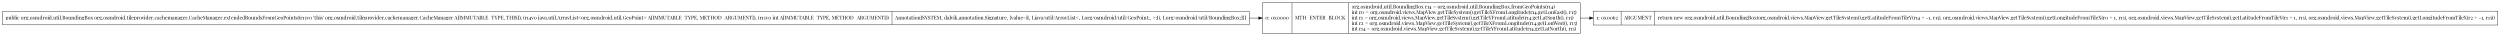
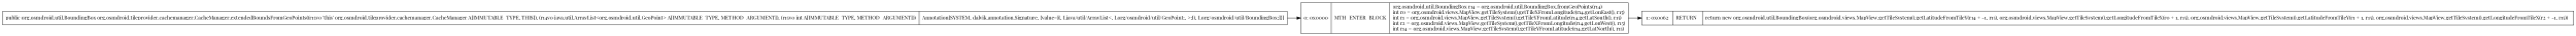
  digraph {
    rankdir=LR
    fontname="Playfair Display"
    node [shape=record fontname="Playfair Display"]
    edge [fontname="Playfair Display"]
    n1 [label="{0\:\ 0x0000|MTH_ENTER_BLOCK\l|org.osmdroid.util.BoundingBox r14 = org.osmdroid.util.BoundingBox.fromGeoPoints(r14)\lint r0 = org.osmdroid.views.MapView.getTileSystem().getTileXFromLongitude(r14.getLonEast(), r15)\lint r1 = org.osmdroid.views.MapView.getTileSystem().getTileYFromLatitude(r14.getLatSouth(), r15)\lint r2 = org.osmdroid.views.MapView.getTileSystem().getTileXFromLongitude(r14.getLonWest(), r15)\lint r14 = org.osmdroid.views.MapView.getTileSystem().getTileYFromLatitude(r14.getLatNorth(), r15)\l}"]
-   n2 [label="{1\:\ 0x0062|ARGUMENT\l|return new org.osmdroid.util.BoundingBox(org.osmdroid.views.MapView.getTileSystem().getLatitudeFromTileY(r14 + \-1, r15), org.osmdroid.views.MapView.getTileSystem().getLongitudeFromTileX(r0 + 1, r15), org.osmdroid.views.MapView.getTileSystem().getLatitudeFromTileY(r1 + 1, r15), org.osmdroid.views.MapView.getTileSystem().getLongitudeFromTileX(r2 + \-1, r15))\l}"]
+   n2 [label="{1\:\ 0x0062|RETURN\l|return new org.osmdroid.util.BoundingBox(org.osmdroid.views.MapView.getTileSystem().getLatitudeFromTileY(r14 + \-1, r15), org.osmdroid.views.MapView.getTileSystem().getLongitudeFromTileX(r0 + 1, r15), org.osmdroid.views.MapView.getTileSystem().getLatitudeFromTileY(r1 + 1, r15), org.osmdroid.views.MapView.getTileSystem().getLongitudeFromTileX(r2 + \-1, r15))\l}"]
    n3 [label="{public org.osmdroid.util.BoundingBox org.osmdroid.tileprovider.cachemanager.CacheManager.extendedBoundsFromGeoPoints((r13v0 'this' org.osmdroid.tileprovider.cachemanager.CacheManager A[IMMUTABLE_TYPE, THIS]), (r14v0 java.util.ArrayList\<org.osmdroid.util.GeoPoint\> A[IMMUTABLE_TYPE, METHOD_ARGUMENT]), (r15v0 int A[IMMUTABLE_TYPE, METHOD_ARGUMENT]))  | Annotation[SYSTEM, dalvik.annotation.Signature, \{value=[(, Ljava\/util\/ArrayList\<, Lorg\/osmdroid\/util\/GeoPoint;, \>;I), Lorg\/osmdroid\/util\/BoundingBox;]\}]\l}"]
    n1 -> n2
    n3 -> n1
  }
